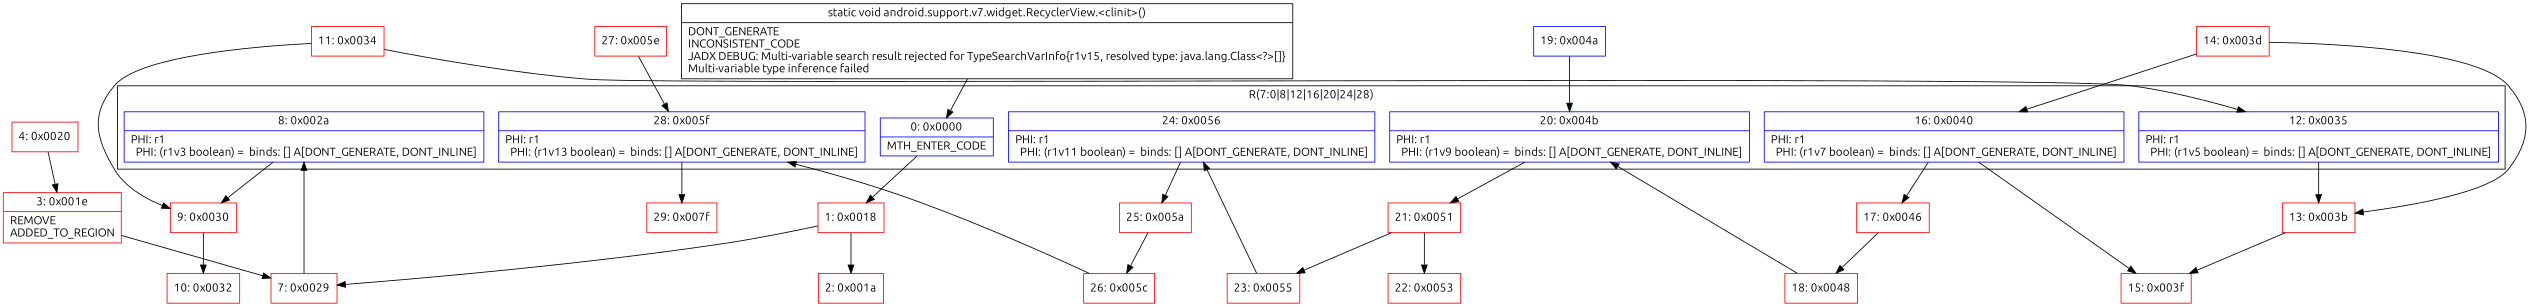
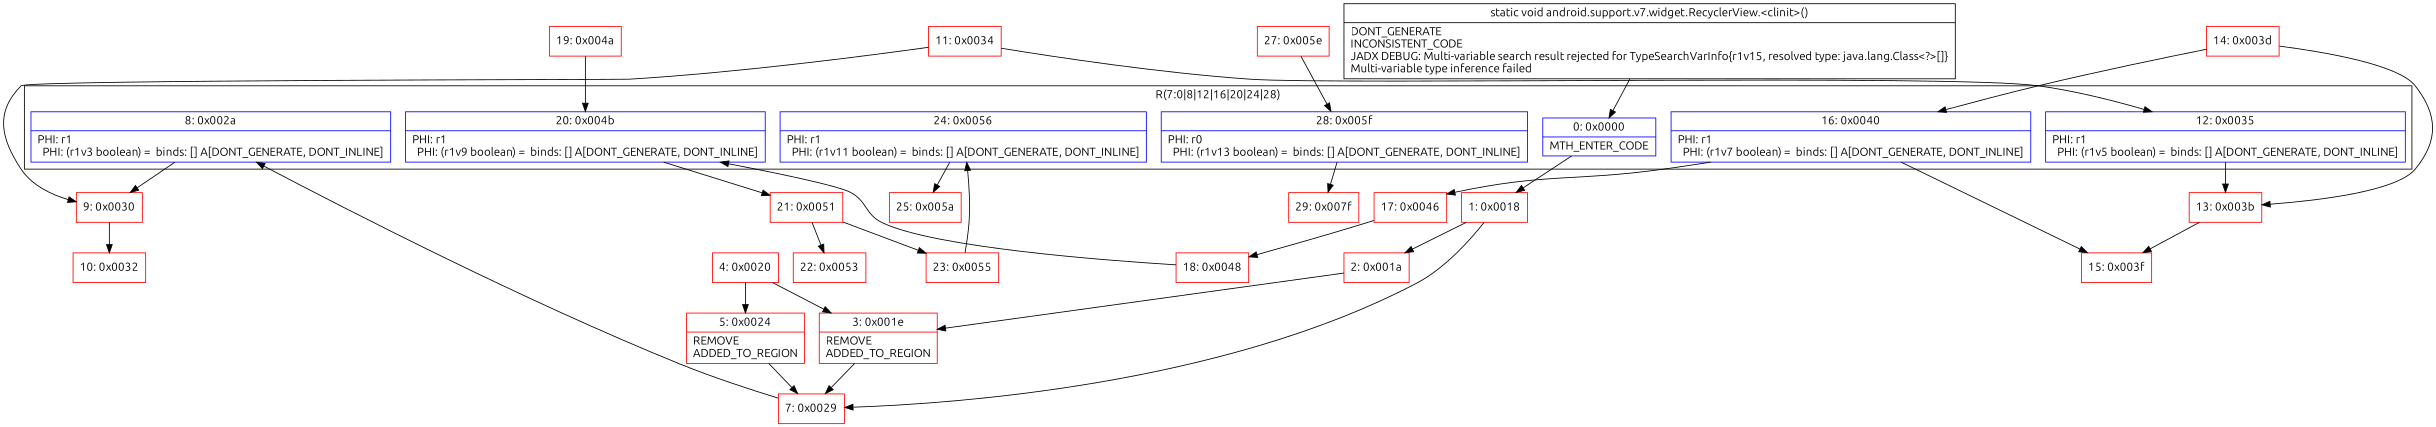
  digraph {
    fontname=Ubuntu
    node [color=red fontname=Ubuntu shape=record]
    edge [fontname=Ubuntu]
    n1 [color=blue label="{0\:\ 0x0000|MTH_ENTER_CODE\l}"]
    n2 [color=blue label="{8\:\ 0x002a|PHI: r1 \l  PHI: (r1v3 boolean) =  binds: [] A[DONT_GENERATE, DONT_INLINE]\l}"]
    n3 [color=blue label="{12\:\ 0x0035|PHI: r1 \l  PHI: (r1v5 boolean) =  binds: [] A[DONT_GENERATE, DONT_INLINE]\l}"]
    n4 [color=blue label="{16\:\ 0x0040|PHI: r1 \l  PHI: (r1v7 boolean) =  binds: [] A[DONT_GENERATE, DONT_INLINE]\l}"]
    n5 [color=blue label="{20\:\ 0x004b|PHI: r1 \l  PHI: (r1v9 boolean) =  binds: [] A[DONT_GENERATE, DONT_INLINE]\l}"]
    n6 [color=blue label="{24\:\ 0x0056|PHI: r1 \l  PHI: (r1v11 boolean) =  binds: [] A[DONT_GENERATE, DONT_INLINE]\l}"]
-   n7 [color=blue label="{28\:\ 0x005f|PHI: r1 \l  PHI: (r1v13 boolean) =  binds: [] A[DONT_GENERATE, DONT_INLINE]\l}"]
+   n7 [color=blue label="{28\:\ 0x005f|PHI: r0 \l  PHI: (r1v13 boolean) =  binds: [] A[DONT_GENERATE, DONT_INLINE]\l}"]
    n8 [label="{1\:\ 0x0018}"]
    n9 [label="{9\:\ 0x0030}"]
    n10 [label="{13\:\ 0x003b}"]
    n11 [label="{17\:\ 0x0046}"]
    n12 [label="{15\:\ 0x003f}"]
    n13 [label="{21\:\ 0x0051}"]
    n14 [label="{25\:\ 0x005a}"]
    n15 [label="{29\:\ 0x007f}"]
    n16 [label="{2\:\ 0x001a}"]
    n17 [label="{7\:\ 0x0029}"]
    n18 [label="{10\:\ 0x0032}"]
    n19 [label="{18\:\ 0x0048}"]
    n20 [label="{22\:\ 0x0053}"]
    n21 [label="{23\:\ 0x0055}"]
-   n22 [label="{26\:\ 0x005c}"]
    n23 [label="{3\:\ 0x001e|REMOVE\lADDED_TO_REGION\l}"]
    n24 [label="{4\:\ 0x0020}"]
+   n25 [label="{5\:\ 0x0024|REMOVE\lADDED_TO_REGION\l}"]
    n26 [label="{11\:\ 0x0034}"]
    n27 [label="{14\:\ 0x003d}"]
-   n28 [color=blue label="{19\:\ 0x004a}"]
+   n28 [label="{19\:\ 0x004a}"]
    n29 [label="{27\:\ 0x005e}"]
    n30 [label="{static void android.support.v7.widget.RecyclerView.\<clinit\>()  | DONT_GENERATE\lINCONSISTENT_CODE\lJADX DEBUG: Multi\-variable search result rejected for TypeSearchVarInfo\{r1v15, resolved type: java.lang.Class\<?\>[]\}\lMulti\-variable type inference failed\l}" color=""]
    subgraph cluster_1 {
      label="R(7:0|8|12|16|20|24|28)"
      n1
      n2
      n3
      n4
      n5
      n6
      n7
    }
    n1 -> n8
    n2 -> n9
    n3 -> n10
    n4 -> n11
    n4 -> n12
    n5 -> n13
    n6 -> n14
    n7 -> n15
    n8 -> n16
    n8 -> n17
    n9 -> n18
    n10 -> n12
    n11 -> n19
    n13 -> n20
    n13 -> n21
-   n14 -> n22
+   n16 -> n23
    n17 -> n2
    n19 -> n5
    n21 -> n6
-   n22 -> n7
    n23 -> n17
    n24 -> n23
+   n24 -> n25
+   n25 -> n17
    n26 -> n3
    n26 -> n9
    n27 -> n4
    n27 -> n10
    n28 -> n5
    n29 -> n7
    n30 -> n1
  }
